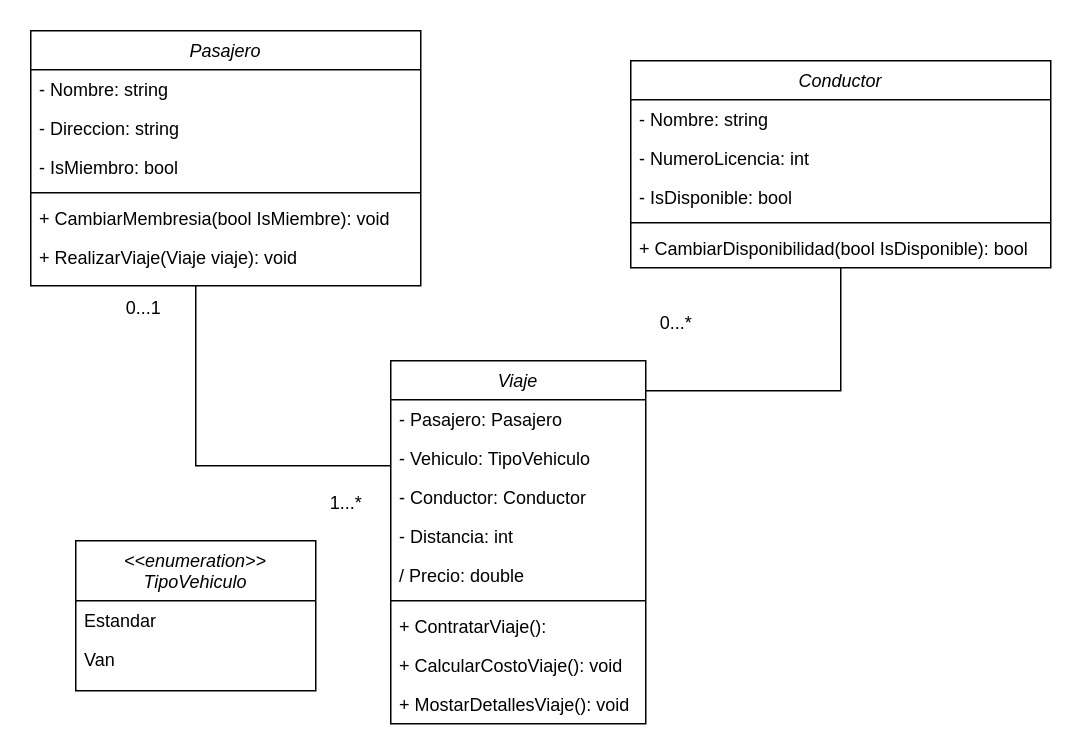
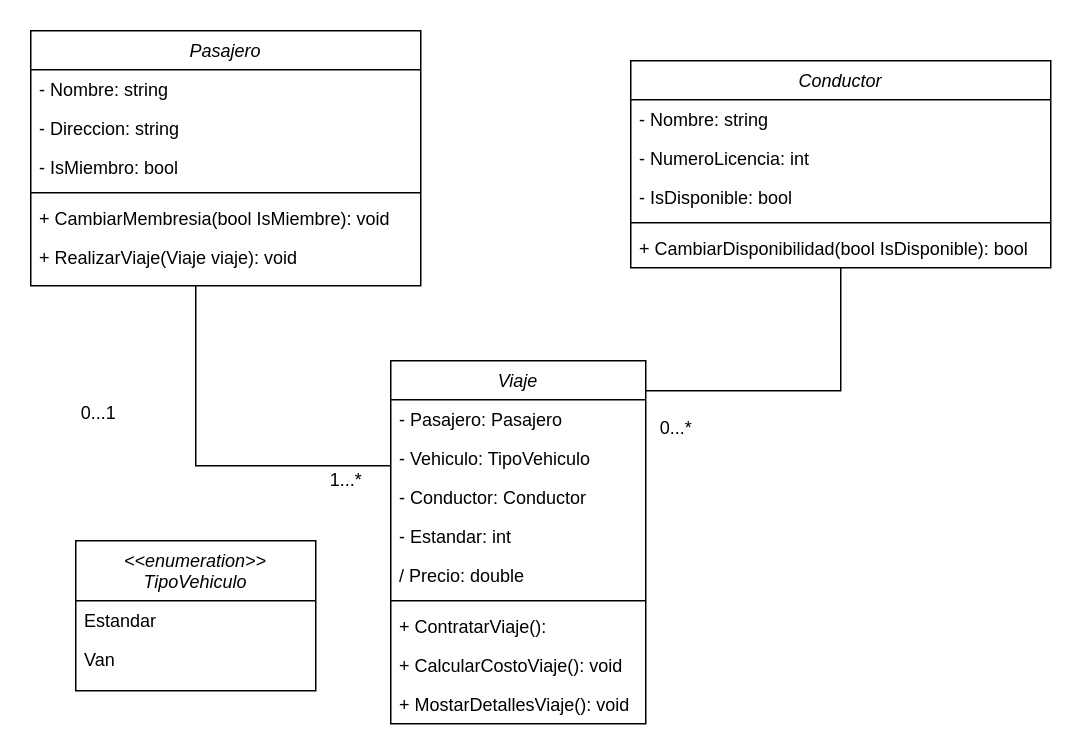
  <mxCell id="0" />
  <mxCell id="1" parent="0" />
  <mxCell id="2" style="edgeStyle=orthogonalEdgeStyle;rounded=0;orthogonalLoop=1;jettySize=auto;html=1;endArrow=none;endFill=0;" edge="1" parent="1" source="3" target="16"><mxGeometry relative="1" as="geometry"><Array as="points"><mxPoint x="130" y="310" /></Array></mxGeometry></mxCell>
  <mxCell id="3" value="Pasajero" style="swimlane;fontStyle=2;align=center;verticalAlign=top;childLayout=stackLayout;horizontal=1;startSize=26;horizontalStack=0;resizeParent=1;resizeLast=0;collapsible=1;marginBottom=0;rounded=0;shadow=0;strokeWidth=1;" parent="1" vertex="1"><mxGeometry x="20" y="20" width="260" height="170" as="geometry"><mxRectangle x="230" y="140" width="160" height="26" as="alternateBounds" /></mxGeometry></mxCell>
  <mxCell id="4" value="- Nombre: string" style="text;align=left;verticalAlign=top;spacingLeft=4;spacingRight=4;overflow=hidden;rotatable=0;points=[[0,0.5],[1,0.5]];portConstraint=eastwest;" parent="3" vertex="1"><mxGeometry y="26" width="260" height="26" as="geometry" /></mxCell>
  <mxCell id="5" value="- Direccion: string" style="text;align=left;verticalAlign=top;spacingLeft=4;spacingRight=4;overflow=hidden;rotatable=0;points=[[0,0.5],[1,0.5]];portConstraint=eastwest;rounded=0;shadow=0;html=0;" parent="3" vertex="1"><mxGeometry y="52" width="260" height="26" as="geometry" /></mxCell>
  <mxCell id="6" value="- IsMiembro: bool" style="text;align=left;verticalAlign=top;spacingLeft=4;spacingRight=4;overflow=hidden;rotatable=0;points=[[0,0.5],[1,0.5]];portConstraint=eastwest;rounded=0;shadow=0;html=0;" parent="3" vertex="1"><mxGeometry y="78" width="260" height="26" as="geometry" /></mxCell>
  <mxCell id="7" value="" style="line;html=1;strokeWidth=1;align=left;verticalAlign=middle;spacingTop=-1;spacingLeft=3;spacingRight=3;rotatable=0;labelPosition=right;points=[];portConstraint=eastwest;" parent="3" vertex="1"><mxGeometry y="104" width="260" height="8" as="geometry" /></mxCell>
  <mxCell id="8" value="+ CambiarMembresia(bool IsMiembre): void" style="text;align=left;verticalAlign=top;spacingLeft=4;spacingRight=4;overflow=hidden;rotatable=0;points=[[0,0.5],[1,0.5]];portConstraint=eastwest;" vertex="1" parent="3"><mxGeometry y="112" width="260" height="26" as="geometry" /></mxCell>
  <mxCell id="9" value="+ RealizarViaje(Viaje viaje): void" style="text;align=left;verticalAlign=top;spacingLeft=4;spacingRight=4;overflow=hidden;rotatable=0;points=[[0,0.5],[1,0.5]];portConstraint=eastwest;" vertex="1" parent="3"><mxGeometry y="138" width="260" height="32" as="geometry" /></mxCell>
  <mxCell id="10" value="Conductor" style="swimlane;fontStyle=2;align=center;verticalAlign=top;childLayout=stackLayout;horizontal=1;startSize=26;horizontalStack=0;resizeParent=1;resizeLast=0;collapsible=1;marginBottom=0;rounded=0;shadow=0;strokeWidth=1;" vertex="1" parent="1"><mxGeometry x="420" y="40" width="280" height="138" as="geometry"><mxRectangle x="230" y="140" width="160" height="26" as="alternateBounds" /></mxGeometry></mxCell>
  <mxCell id="11" value="- Nombre: string" style="text;align=left;verticalAlign=top;spacingLeft=4;spacingRight=4;overflow=hidden;rotatable=0;points=[[0,0.5],[1,0.5]];portConstraint=eastwest;" vertex="1" parent="10"><mxGeometry y="26" width="280" height="26" as="geometry" /></mxCell>
  <mxCell id="12" value="- NumeroLicencia: int" style="text;align=left;verticalAlign=top;spacingLeft=4;spacingRight=4;overflow=hidden;rotatable=0;points=[[0,0.5],[1,0.5]];portConstraint=eastwest;rounded=0;shadow=0;html=0;" vertex="1" parent="10"><mxGeometry y="52" width="280" height="26" as="geometry" /></mxCell>
  <mxCell id="13" value="- IsDisponible: bool" style="text;align=left;verticalAlign=top;spacingLeft=4;spacingRight=4;overflow=hidden;rotatable=0;points=[[0,0.5],[1,0.5]];portConstraint=eastwest;rounded=0;shadow=0;html=0;" vertex="1" parent="10"><mxGeometry y="78" width="280" height="26" as="geometry" /></mxCell>
  <mxCell id="14" value="" style="line;html=1;strokeWidth=1;align=left;verticalAlign=middle;spacingTop=-1;spacingLeft=3;spacingRight=3;rotatable=0;labelPosition=right;points=[];portConstraint=eastwest;" vertex="1" parent="10"><mxGeometry y="104" width="280" height="8" as="geometry" /></mxCell>
  <mxCell id="15" value="+ CambiarDisponibilidad(bool IsDisponible): bool" style="text;align=left;verticalAlign=top;spacingLeft=4;spacingRight=4;overflow=hidden;rotatable=0;points=[[0,0.5],[1,0.5]];portConstraint=eastwest;" vertex="1" parent="10"><mxGeometry y="112" width="280" height="26" as="geometry" /></mxCell>
  <mxCell id="16" value="Viaje" style="swimlane;fontStyle=2;align=center;verticalAlign=top;childLayout=stackLayout;horizontal=1;startSize=26;horizontalStack=0;resizeParent=1;resizeLast=0;collapsible=1;marginBottom=0;rounded=0;shadow=0;strokeWidth=1;" vertex="1" parent="1"><mxGeometry x="260" y="240" width="170" height="242" as="geometry"><mxRectangle x="230" y="140" width="160" height="26" as="alternateBounds" /></mxGeometry></mxCell>
  <mxCell id="17" value="- Pasajero: Pasajero" style="text;align=left;verticalAlign=top;spacingLeft=4;spacingRight=4;overflow=hidden;rotatable=0;points=[[0,0.5],[1,0.5]];portConstraint=eastwest;rounded=0;shadow=0;html=0;" vertex="1" parent="16"><mxGeometry y="26" width="170" height="26" as="geometry" /></mxCell>
  <mxCell id="18" value="- Vehiculo: TipoVehiculo" style="text;align=left;verticalAlign=top;spacingLeft=4;spacingRight=4;overflow=hidden;rotatable=0;points=[[0,0.5],[1,0.5]];portConstraint=eastwest;rounded=0;shadow=0;html=0;" vertex="1" parent="16"><mxGeometry y="52" width="170" height="26" as="geometry" /></mxCell>
  <mxCell id="19" value="- Conductor: Conductor" style="text;align=left;verticalAlign=top;spacingLeft=4;spacingRight=4;overflow=hidden;rotatable=0;points=[[0,0.5],[1,0.5]];portConstraint=eastwest;rounded=0;shadow=0;html=0;" vertex="1" parent="16"><mxGeometry y="78" width="170" height="26" as="geometry" /></mxCell>
- <mxCell id="20" value="- Distancia: int" style="text;align=left;verticalAlign=top;spacingLeft=4;spacingRight=4;overflow=hidden;rotatable=0;points=[[0,0.5],[1,0.5]];portConstraint=eastwest;rounded=0;shadow=0;html=0;" vertex="1" parent="16"><mxGeometry y="104" width="170" height="26" as="geometry" /></mxCell>
+ <mxCell id="20" value="- Estandar: int" style="text;align=left;verticalAlign=top;spacingLeft=4;spacingRight=4;overflow=hidden;rotatable=0;points=[[0,0.5],[1,0.5]];portConstraint=eastwest;rounded=0;shadow=0;html=0;" vertex="1" parent="16"><mxGeometry y="104" width="170" height="26" as="geometry" /></mxCell>
  <mxCell id="21" value="/ Precio: double" style="text;align=left;verticalAlign=top;spacingLeft=4;spacingRight=4;overflow=hidden;rotatable=0;points=[[0,0.5],[1,0.5]];portConstraint=eastwest;rounded=0;shadow=0;html=0;" vertex="1" parent="16"><mxGeometry y="130" width="170" height="26" as="geometry" /></mxCell>
  <mxCell id="22" value="" style="line;html=1;strokeWidth=1;align=left;verticalAlign=middle;spacingTop=-1;spacingLeft=3;spacingRight=3;rotatable=0;labelPosition=right;points=[];portConstraint=eastwest;" vertex="1" parent="16"><mxGeometry y="156" width="170" height="8" as="geometry" /></mxCell>
  <mxCell id="23" value="+ ContratarViaje(): " style="text;align=left;verticalAlign=top;spacingLeft=4;spacingRight=4;overflow=hidden;rotatable=0;points=[[0,0.5],[1,0.5]];portConstraint=eastwest;" vertex="1" parent="16"><mxGeometry y="164" width="170" height="26" as="geometry" /></mxCell>
  <mxCell id="24" value="+ CalcularCostoViaje(): void" style="text;align=left;verticalAlign=top;spacingLeft=4;spacingRight=4;overflow=hidden;rotatable=0;points=[[0,0.5],[1,0.5]];portConstraint=eastwest;" vertex="1" parent="16"><mxGeometry y="190" width="170" height="26" as="geometry" /></mxCell>
  <mxCell id="25" value="+ MostarDetallesViaje(): void" style="text;align=left;verticalAlign=top;spacingLeft=4;spacingRight=4;overflow=hidden;rotatable=0;points=[[0,0.5],[1,0.5]];portConstraint=eastwest;" vertex="1" parent="16"><mxGeometry y="216" width="170" height="26" as="geometry" /></mxCell>
  <mxCell id="26" value="&lt;&lt;enumeration&gt;&gt;&#10;TipoVehiculo" style="swimlane;fontStyle=2;align=center;verticalAlign=top;childLayout=stackLayout;horizontal=1;startSize=40;horizontalStack=0;resizeParent=1;resizeLast=0;collapsible=1;marginBottom=0;rounded=0;shadow=0;strokeWidth=1;" vertex="1" parent="1"><mxGeometry x="50" y="360" width="160" height="100" as="geometry"><mxRectangle x="230" y="140" width="160" height="26" as="alternateBounds" /></mxGeometry></mxCell>
  <mxCell id="27" value="Estandar" style="text;align=left;verticalAlign=top;spacingLeft=4;spacingRight=4;overflow=hidden;rotatable=0;points=[[0,0.5],[1,0.5]];portConstraint=eastwest;" vertex="1" parent="26"><mxGeometry y="40" width="160" height="26" as="geometry" /></mxCell>
  <mxCell id="28" value="Van" style="text;align=left;verticalAlign=top;spacingLeft=4;spacingRight=4;overflow=hidden;rotatable=0;points=[[0,0.5],[1,0.5]];portConstraint=eastwest;rounded=0;shadow=0;html=0;" vertex="1" parent="26"><mxGeometry y="66" width="160" height="26" as="geometry" /></mxCell>
  <mxCell id="29" style="edgeStyle=orthogonalEdgeStyle;rounded=0;orthogonalLoop=1;jettySize=auto;html=1;endArrow=none;endFill=0;endSize=27;" edge="1" parent="1" source="16" target="10"><mxGeometry relative="1" as="geometry"><Array as="points"><mxPoint x="560" y="260" /></Array></mxGeometry></mxCell>
- <mxCell id="30" value="0...*" style="text;html=1;align=center;verticalAlign=middle;resizable=0;points=[];autosize=1;strokeColor=none;fillColor=none;" vertex="1" parent="1"><mxGeometry x="430" y="200" width="40" height="30" as="geometry" /></mxCell>
- <mxCell id="31" value="0...1" style="text;html=1;align=center;verticalAlign=middle;resizable=0;points=[];autosize=1;strokeColor=none;fillColor=none;" vertex="1" parent="1"><mxGeometry x="70" y="190" width="50" height="30" as="geometry" /></mxCell>
- <mxCell id="32" value="1...*" style="text;html=1;align=center;verticalAlign=middle;resizable=0;points=[];autosize=1;strokeColor=none;fillColor=none;" vertex="1" parent="1"><mxGeometry x="210" y="320" width="40" height="30" as="geometry" /></mxCell>
+ <mxCell id="30" value="0...*" style="text;html=1;align=center;verticalAlign=middle;resizable=0;points=[];autosize=1;strokeColor=none;fillColor=none;" vertex="1" parent="1"><mxGeometry x="430" y="270" width="40" height="30" as="geometry" /></mxCell>
+ <mxCell id="31" value="0...1" style="text;html=1;align=center;verticalAlign=middle;resizable=0;points=[];autosize=1;strokeColor=none;fillColor=none;" vertex="1" parent="1"><mxGeometry x="40" y="260" width="50" height="30" as="geometry" /></mxCell>
+ <mxCell id="32" value="1...*" style="text;html=1;align=center;verticalAlign=middle;resizable=0;points=[];autosize=1;strokeColor=none;fillColor=none;" vertex="1" parent="1"><mxGeometry x="210" y="305" width="40" height="30" as="geometry" /></mxCell>
